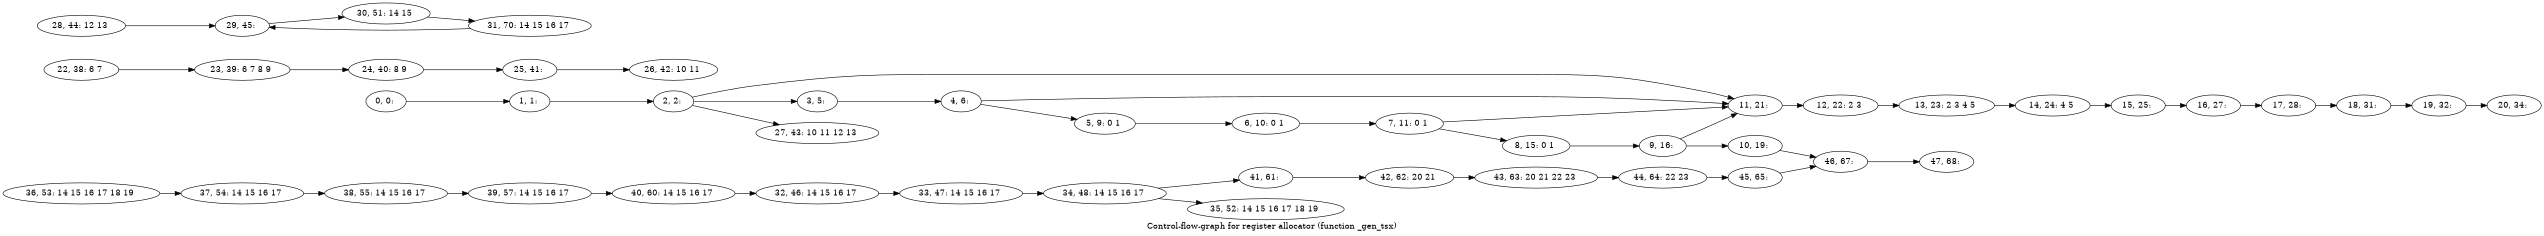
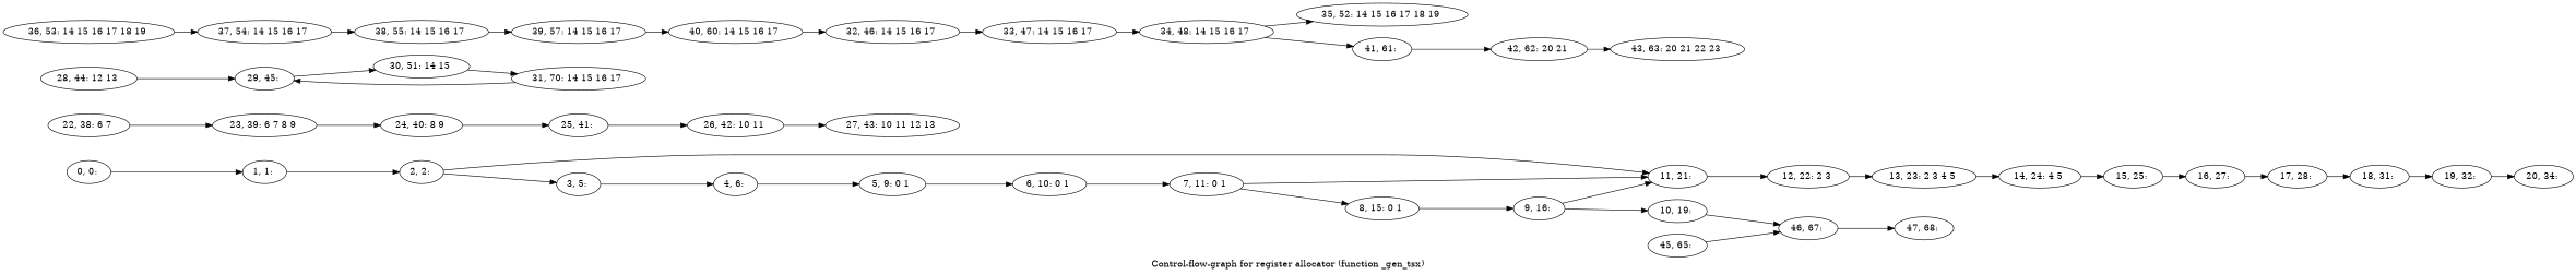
  digraph {
    label="Control-flow-graph for register allocator (function _gen_tsx)"
    rankdir=LR
    n1 [label="0, 0: "]
    n2 [label="1, 1: "]
    n3 [label="2, 2: "]
    n4 [label="3, 5: "]
    n5 [label="11, 21: "]
    n6 [label="4, 6: "]
    n7 [label="12, 22: 2 3 "]
    n8 [label="5, 9: 0 1 "]
    n9 [label="6, 10: 0 1 "]
    n10 [label="7, 11: 0 1 "]
    n11 [label="8, 15: 0 1 "]
    n12 [label="9, 16: "]
    n13 [label="10, 19: "]
    n14 [label="46, 67: "]
    n15 [label="47, 68: "]
    n16 [label="13, 23: 2 3 4 5 "]
    n17 [label="14, 24: 4 5 "]
    n18 [label="15, 25: "]
    n19 [label="16, 27: "]
    n20 [label="17, 28: "]
    n21 [label="18, 31: "]
    n22 [label="19, 32: "]
    n23 [label="20, 34: "]
    n24 [label="22, 38: 6 7 "]
    n25 [label="23, 39: 6 7 8 9 "]
    n26 [label="24, 40: 8 9 "]
    n27 [label="25, 41: "]
    n28 [label="26, 42: 10 11 "]
    n29 [label="27, 43: 10 11 12 13 "]
    n30 [label="28, 44: 12 13 "]
    n31 [label="29, 45: "]
    n32 [label="30, 51: 14 15 "]
    n33 [label="31, 70: 14 15 16 17 "]
    n34 [label="32, 46: 14 15 16 17 "]
    n35 [label="33, 47: 14 15 16 17 "]
    n36 [label="34, 48: 14 15 16 17 "]
    n37 [label="35, 52: 14 15 16 17 18 19 "]
    n38 [label="41, 61: "]
    n39 [label="42, 62: 20 21 "]
    n40 [label="36, 53: 14 15 16 17 18 19 "]
    n41 [label="37, 54: 14 15 16 17 "]
    n42 [label="38, 55: 14 15 16 17 "]
    n43 [label="39, 57: 14 15 16 17 "]
    n44 [label="40, 60: 14 15 16 17 "]
    n45 [label="43, 63: 20 21 22 23 "]
-   n46 [label="44, 64: 22 23 "]
    n47 [label="45, 65: "]
    n1 -> n2
    n2 -> n3
    n3 -> n4
    n3 -> n5
    n4 -> n6
    n5 -> n7
-   n6 -> n5
    n6 -> n8
    n7 -> n16
    n8 -> n9
    n9 -> n10
    n10 -> n5
    n10 -> n11
    n11 -> n12
    n12 -> n5
    n12 -> n13
    n13 -> n14
    n14 -> n15
    n16 -> n17
    n17 -> n18
    n18 -> n19
    n19 -> n20
    n20 -> n21
    n21 -> n22
    n22 -> n23
    n24 -> n25
    n25 -> n26
    n26 -> n27
    n27 -> n28
-   n3 -> n29
+   n28 -> n29
    n30 -> n31
    n31 -> n32
    n32 -> n33
    n33 -> n31
    n34 -> n35
    n35 -> n36
    n36 -> n37
    n36 -> n38
    n38 -> n39
    n39 -> n45
    n40 -> n41
    n41 -> n42
    n42 -> n43
    n43 -> n44
    n44 -> n34
-   n45 -> n46
-   n46 -> n47
    n47 -> n14
  }
